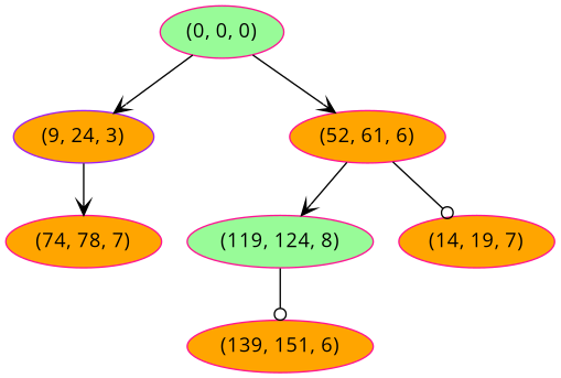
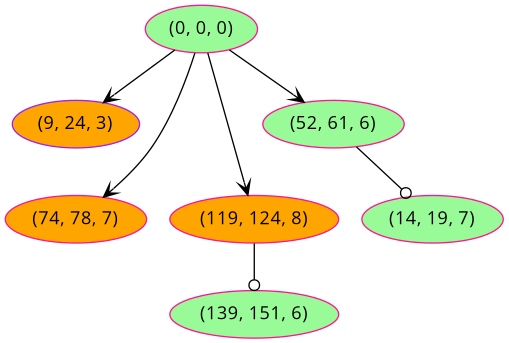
  digraph {
    fontname="Open Sans"
    node [color=deeppink fillcolor=orange fontname="Open Sans" style=filled]
    edge [arrowhead=vee fontname="Open Sans"]
    "(0, 0, 0)" [fillcolor=palegreen]
    "(9, 24, 3)" [color=purple]
-   "(52, 61, 6)"
+   "(52, 61, 6)" [fillcolor=palegreen]
    "(74, 78, 7)"
-   "(119, 124, 8)" [fillcolor=palegreen]
-   "(14, 19, 7)"
-   "(139, 151, 6)"
+   "(119, 124, 8)"
+   "(14, 19, 7)" [fillcolor=palegreen]
+   "(139, 151, 6)" [fillcolor=palegreen]
    "(0, 0, 0)" -> "(9, 24, 3)"
    "(0, 0, 0)" -> "(52, 61, 6)"
-   "(9, 24, 3)" -> "(74, 78, 7)"
-   "(52, 61, 6)" -> "(119, 124, 8)"
+   "(0, 0, 0)" -> "(74, 78, 7)"
+   "(0, 0, 0)" -> "(119, 124, 8)"
    "(52, 61, 6)" -> "(14, 19, 7)" [arrowhead=odot]
    "(119, 124, 8)" -> "(139, 151, 6)" [arrowhead=odot]
  }
